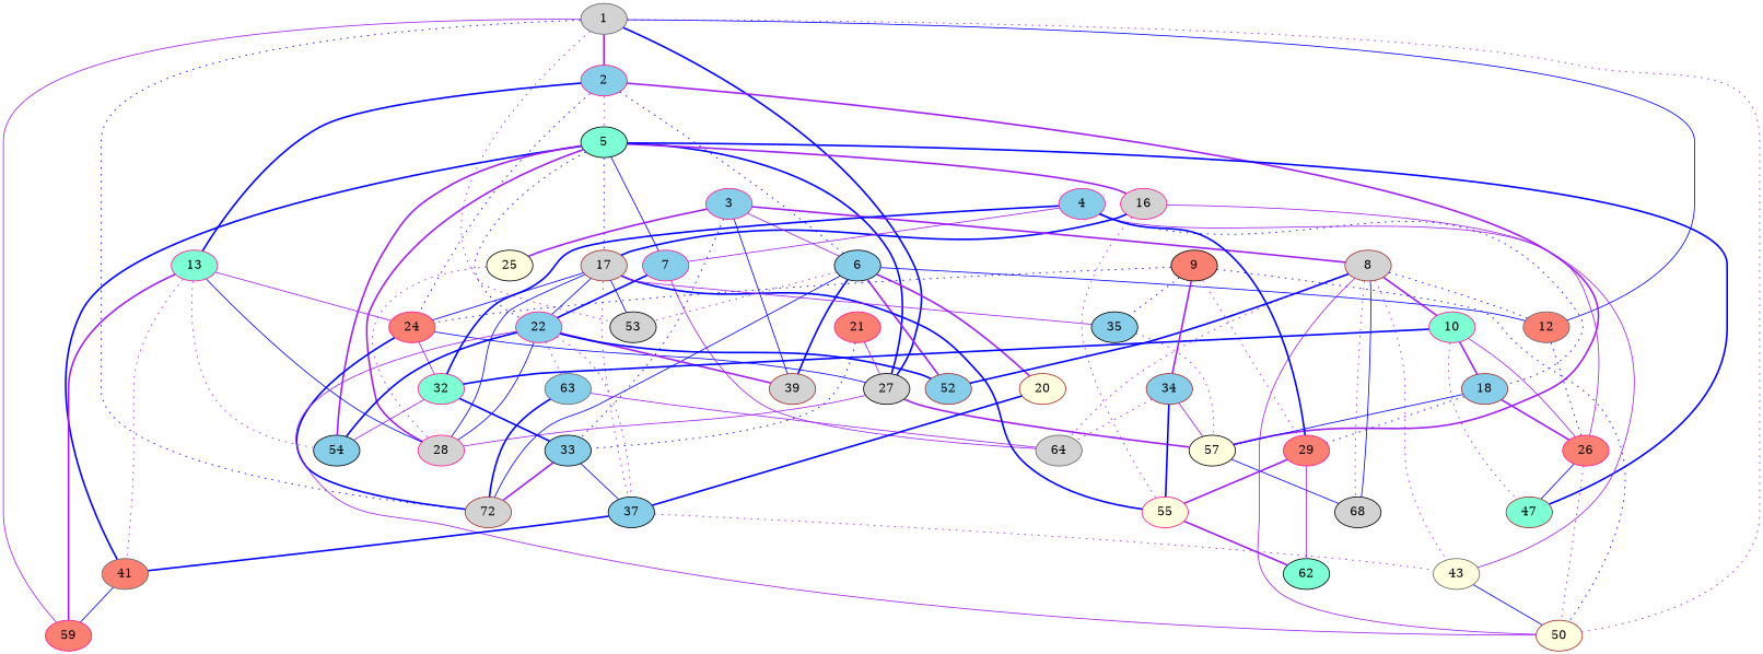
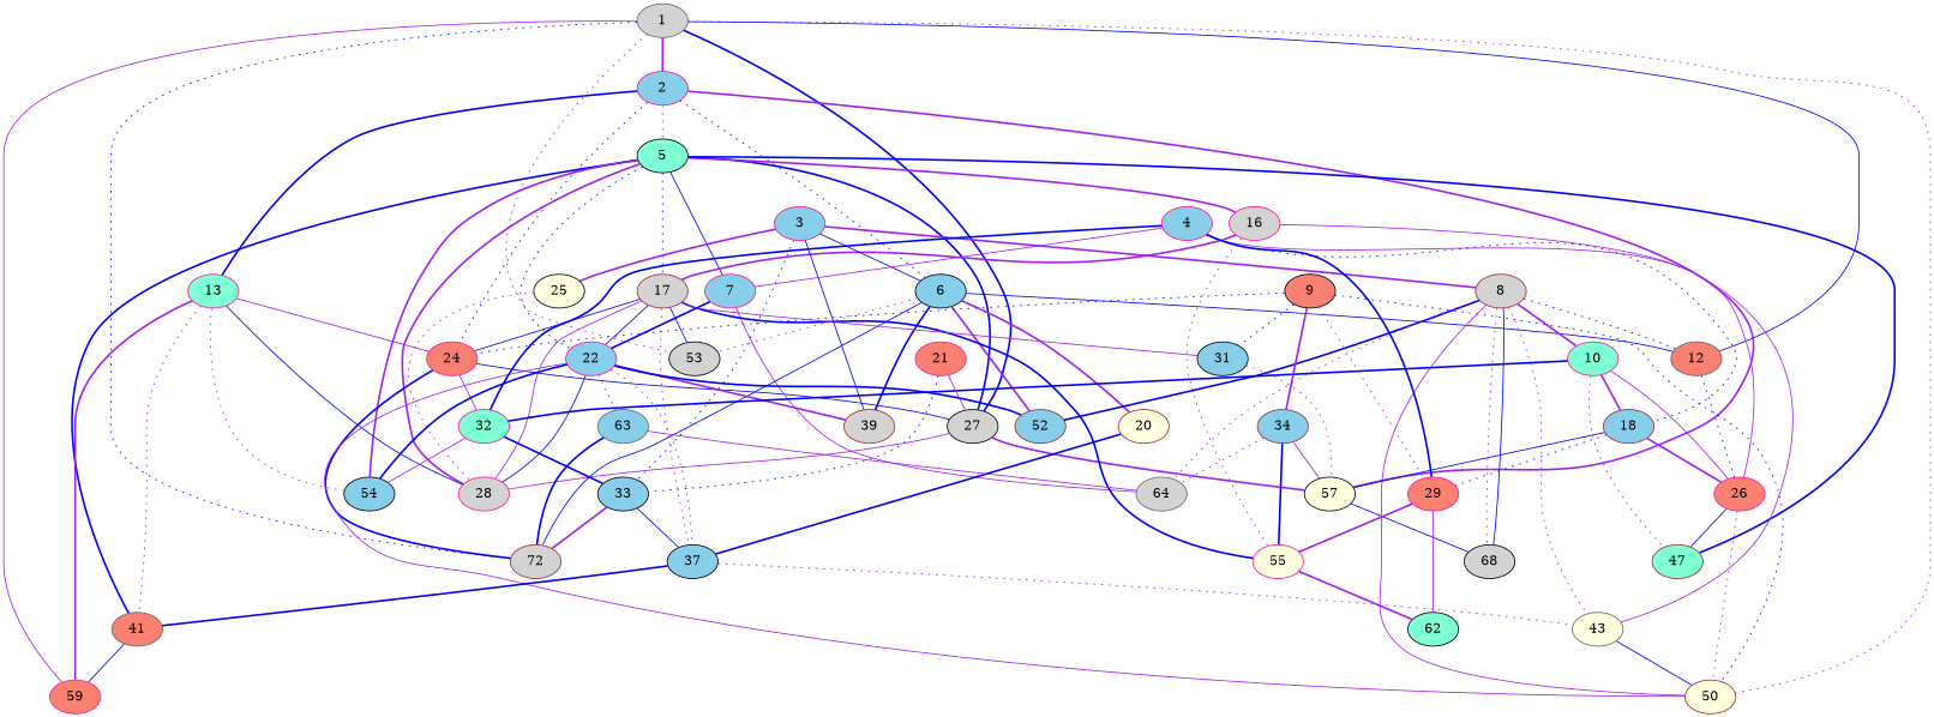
  graph {
    node [color=deeppink fillcolor=skyblue style=filled]
    edge [color=purple style=bold]
    1 [color=gray40 fillcolor=lightgrey super="+42"]
    2 [super="+49+66"]
    12 [color=gray40 fillcolor=salmon super="+65"]
    27 [color=black fillcolor=lightgrey super="+46"]
    50 [color=brown fillcolor=lightyellow]
    53 [color=black fillcolor=lightgrey]
    59 [fillcolor=salmon]
    72 [color=brown fillcolor=lightgrey super="+76"]
    5 [color=black fillcolor=aquamarine super="+14+60"]
    6 [color=black super="+51"]
    13 [fillcolor=aquamarine super="+15+30"]
    24 [fillcolor=salmon super="+36"]
    57 [color=black fillcolor=lightyellow]
    26 [fillcolor=salmon]
    28 [fillcolor=lightgrey super="+73"]
    7 [super="+71"]
    16 [fillcolor=lightgrey super="+74"]
    17 [color=brown fillcolor=lightgrey super="+31"]
    22 [super="+70+40+56"]
    41 [color=gray40 fillcolor=salmon]
    47 [color=brown fillcolor=aquamarine]
    54 [color=black]
    39 [color=brown fillcolor=lightgrey]
    20 [color=brown fillcolor=lightyellow]
    52 [color=brown]
    32 [fillcolor=aquamarine super="+45"]
    68 [color=black fillcolor=lightgrey]
    3 [super="+11"]
    8 [color=brown fillcolor=lightgrey super="+23"]
    25 [color=black fillcolor=lightyellow]
    33 [color=black]
    43 [color=gray40 fillcolor=lightyellow]
    64 [color=gray40 fillcolor=lightgrey]
    10 [fillcolor=aquamarine super="+19"]
    37 [color=black super="+58+77+78"]
    4 [super="+44"]
    18 [color=brown]
    29 [fillcolor=salmon]
    55 [fillcolor=lightyellow]
    62 [color=black fillcolor=aquamarine]
-   35 [color=black super="+67"]
+   35 [color=black super="+67" label=31]
    63 [color=gray40]
    9 [color=black fillcolor=salmon]
    34 [color=brown]
    21 [fillcolor=salmon]
    1 -- 2
    1 -- 12 [color=blue style=solid]
    1 -- 27 [color=blue]
    1 -- 50 [style=dotted]
    1 -- 53 [style=dotted]
    1 -- 59 [style=solid]
    1 -- 72 [color=blue style=dotted]
    2 -- 5 [style=dotted]
    2 -- 6 [color=blue style=dotted]
    2 -- 13 [color=blue]
    2 -- 24 [color=blue style=dotted]
    2 -- 57
    12 -- 26 [color=blue style=dotted]
    27 -- 57
    27 -- 28 [style=solid weight=2]
    5 -- 27 [color=blue weight=2]
    5 -- 28
    5 -- 7 [color=blue style=solid]
    5 -- 16
    5 -- 17 [color=blue style=dotted weight=2]
    5 -- 22 [color=blue style=dotted weight=2]
    5 -- 41 [color=blue]
    5 -- 47 [color=blue]
    5 -- 54
    6 -- 12 [color=blue style=solid]
    6 -- 53 [style=dotted]
    6 -- 72 [color=blue style=solid]
    6 -- 39 [color=blue]
    6 -- 20
    6 -- 52
    13 -- 59
    13 -- 24 [style=solid]
    13 -- 28 [color=blue style=solid]
    13 -- 41 [style=dotted]
    13 -- 54 [style=dotted]
    24 -- 27 [color=blue style=solid]
    24 -- 72 [color=blue]
    24 -- 32 [style=solid]
    57 -- 68 [color=blue style=solid]
    26 -- 50 [style=dotted]
    26 -- 47 [color=blue style=solid]
    7 -- 22 [color=blue weight=2]
    7 -- 64 [style=solid]
    16 -- 26 [style=solid]
-   16 -- 17 [color=blue]
+   16 -- 17
    16 -- 55 [style=dotted]
    17 -- 53 [color=blue style=solid weight=2]
    17 -- 24 [color=blue style=solid]
-   17 -- 28 [color=blue style=solid]
+   17 -- 28 [style=solid]
    17 -- 22 [color=blue style=solid]
    17 -- 37 [style=dotted]
    17 -- 55 [color=blue]
    17 -- 35 [style=solid]
    22 -- 50 [style=solid]
    22 -- 28 [color=blue style=solid]
    22 -- 54 [color=blue]
    22 -- 39
    22 -- 52 [color=blue]
    22 -- 37 [style=dotted]
    22 -- 63 [style=dotted]
    41 -- 59 [color=blue style=solid]
    20 -- 37 [color=blue]
    32 -- 54 [style=solid]
    32 -- 33 [color=blue]
-   3 -- 6 [style=solid]
+   3 -- 6 [color=blue style=solid]
    3 -- 39 [color=blue style=solid]
    3 -- 8
    3 -- 25 [weight=2]
    3 -- 33 [color=blue style=dotted]
    8 -- 12 [color=blue style=dotted]
    8 -- 50 [style=solid]
    8 -- 52 [color=blue]
    8 -- 68 [style=dotted]
    8 -- 68 [color=blue style=solid]
    8 -- 43 [style=dotted]
    8 -- 64 [style=dotted]
    8 -- 10
    25 -- 28 [style=dotted]
    33 -- 72
    33 -- 37 [color=blue style=solid]
    43 -- 50 [color=blue style=solid]
    10 -- 26 [style=solid]
    10 -- 47 [style=dotted]
    10 -- 32 [color=blue]
    10 -- 18
    37 -- 41 [color=blue]
    37 -- 43 [style=dotted]
    4 -- 7 [style=solid]
    4 -- 32 [color=blue]
    4 -- 43 [style=solid]
    4 -- 18 [color=blue style=dotted]
    4 -- 29 [color=blue]
    18 -- 57 [color=blue style=solid]
    18 -- 26
    18 -- 29 [color=blue style=dotted]
    29 -- 55
    29 -- 62 [style=solid]
    55 -- 62
    35 -- 57 [style=dotted]
    63 -- 72 [color=blue]
    63 -- 64 [style=solid]
    9 -- 50 [color=blue style=dotted]
    9 -- 24 [color=blue style=dotted]
    9 -- 29 [style=dotted]
    9 -- 35 [color=blue style=dotted]
    9 -- 34
    34 -- 57 [style=solid]
    34 -- 64 [style=dotted]
    34 -- 55 [color=blue]
    21 -- 27 [style=solid]
    21 -- 33 [color=blue style=dotted]
  }
